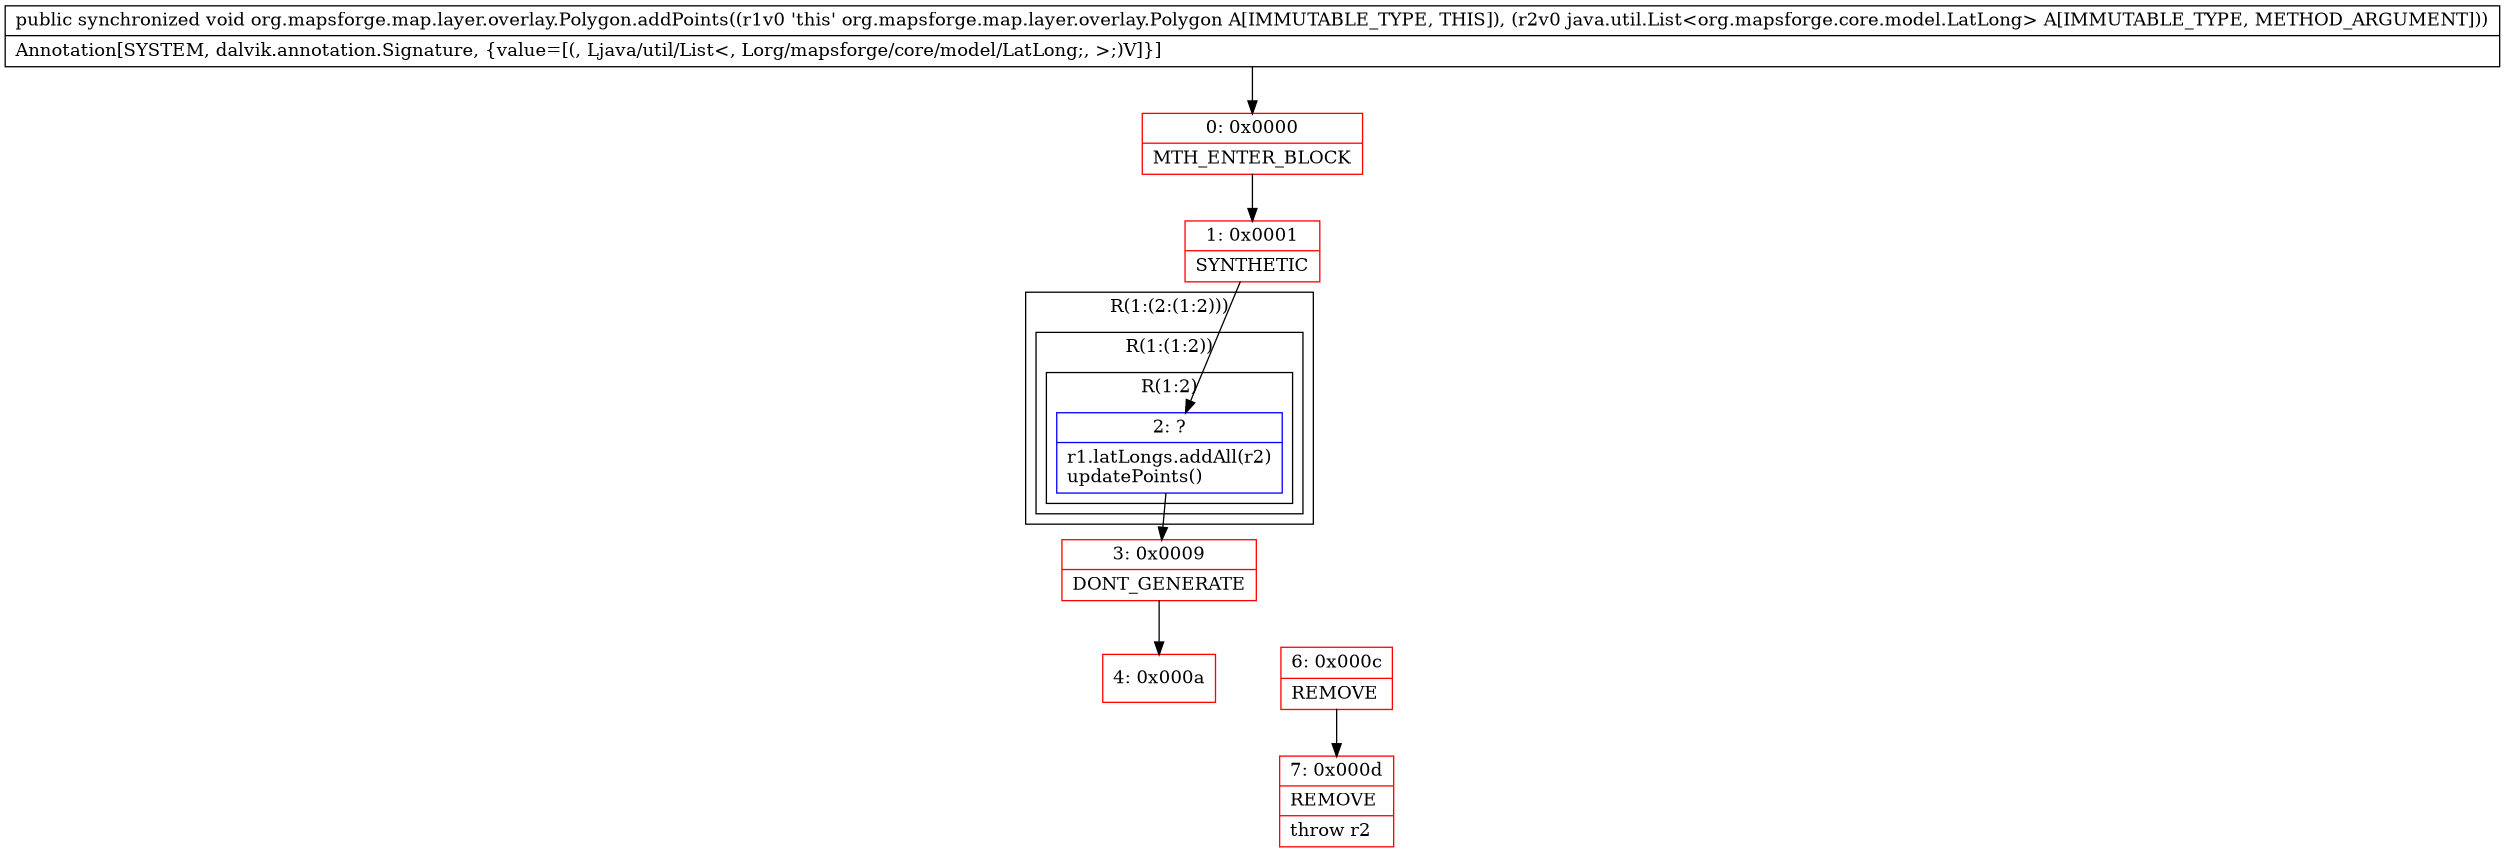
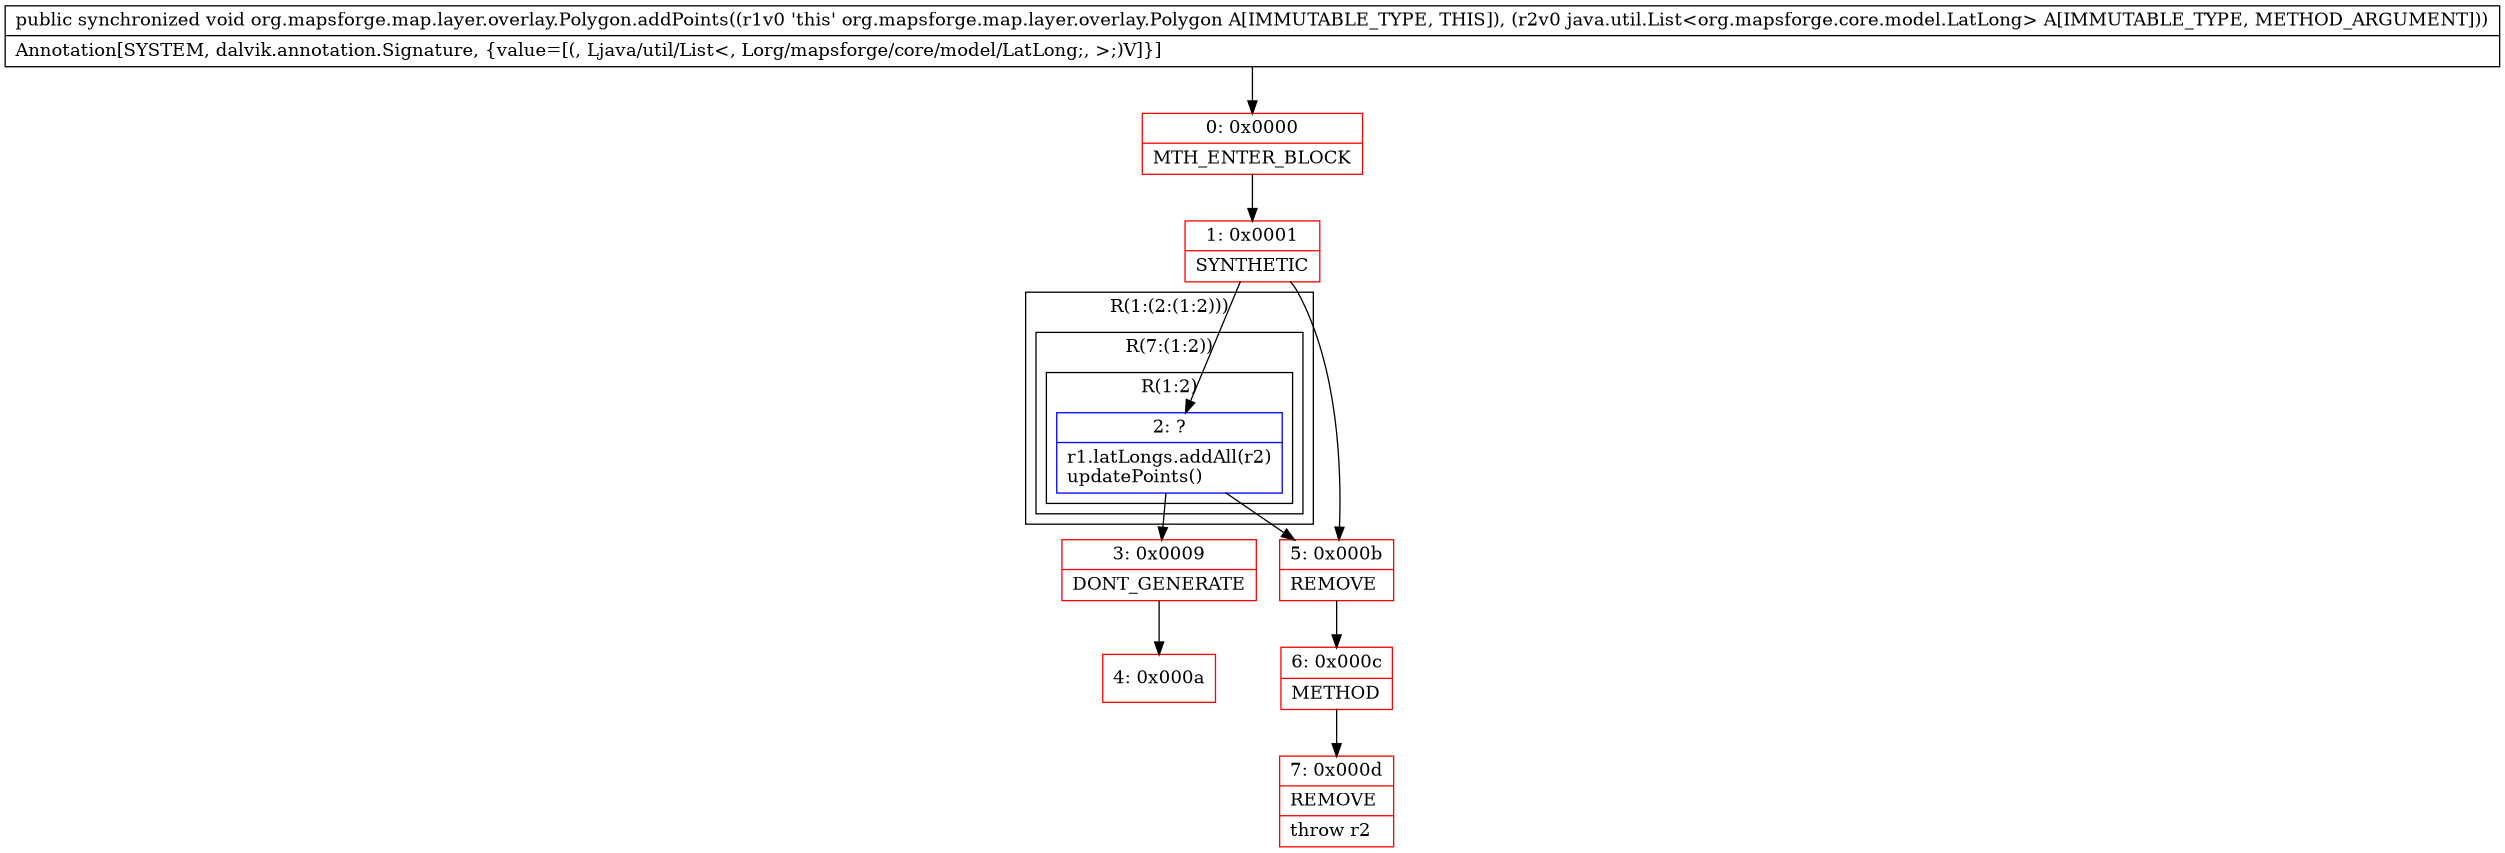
  digraph {
    node [color=red shape=record]
    n1 [color=blue label="{2\:\ ?|r1.latLongs.addAll(r2)\lupdatePoints()\l}"]
    n2 [label="{3\:\ 0x0009|DONT_GENERATE\l}"]
+   n3 [label="{5\:\ 0x000b|REMOVE\l}"]
    n4 [label="{4\:\ 0x000a}"]
-   n5 [label="{6\:\ 0x000c|REMOVE\l}"]
+   n5 [label="{6\:\ 0x000c|METHOD\l}"]
    n6 [label="{0\:\ 0x0000|MTH_ENTER_BLOCK\l}"]
    n7 [label="{1\:\ 0x0001|SYNTHETIC\l}"]
    n8 [label="{7\:\ 0x000d|REMOVE\l|throw r2\l}"]
    n9 [label="{public synchronized void org.mapsforge.map.layer.overlay.Polygon.addPoints((r1v0 'this' org.mapsforge.map.layer.overlay.Polygon A[IMMUTABLE_TYPE, THIS]), (r2v0 java.util.List\<org.mapsforge.core.model.LatLong\> A[IMMUTABLE_TYPE, METHOD_ARGUMENT]))  | Annotation[SYSTEM, dalvik.annotation.Signature, \{value=[(, Ljava\/util\/List\<, Lorg\/mapsforge\/core\/model\/LatLong;, \>;)V]\}]\l}" color=""]
    subgraph cluster_1 {
      label="R(1:(2:(1:2)))"
      subgraph cluster_2 {
-       label="R(1:(1:2))"
+       label="R(7:(1:2))"
        subgraph cluster_3 {
          label="R(1:2)"
          n1
        }
      }
    }
    n1 -> n2
+   n1 -> n3
    n2 -> n4
+   n3 -> n5
    n5 -> n8
    n6 -> n7
    n7 -> n1
+   n7 -> n3
    n9 -> n6
  }
